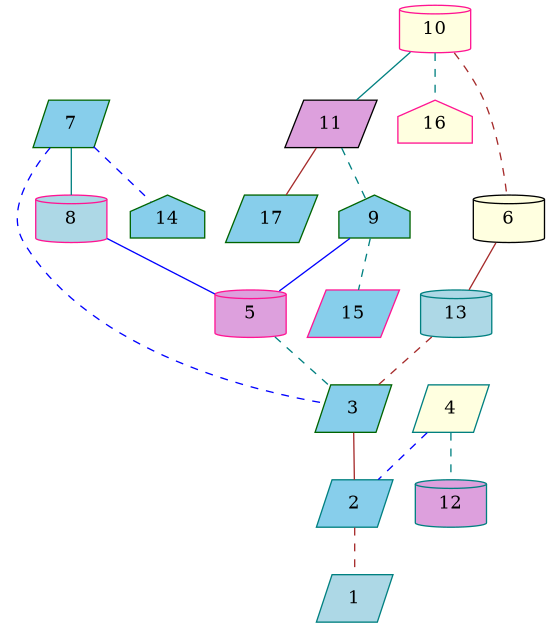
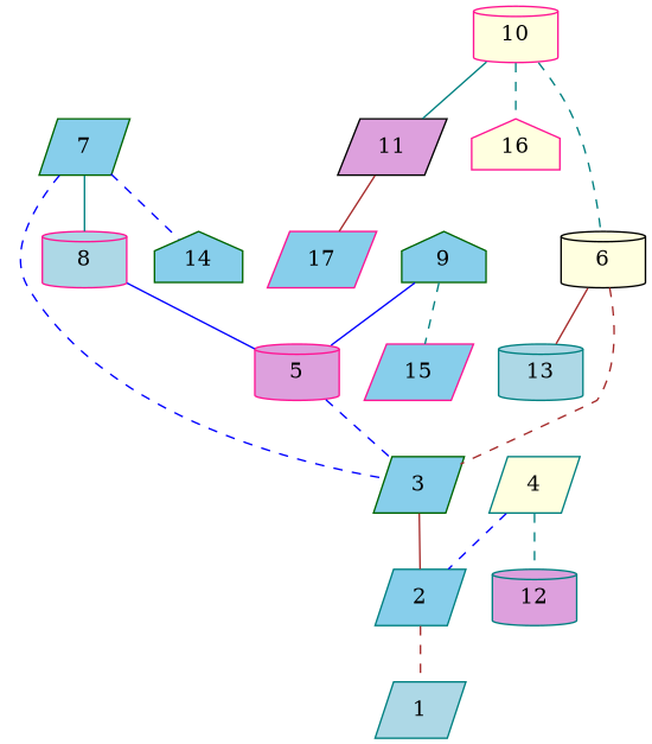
  graph {
    node [chem=C color=deeppink fillcolor=skyblue shape=parallelogram style=filled]
    edge [color=teal style=dashed valence=1]
    1 [chem=Cl color=teal fillcolor=lightblue]
    2 [color=teal]
    3 [color=darkgreen]
    4 [color=teal fillcolor=lightyellow]
    12 [chem=H color=teal fillcolor=plum shape=cylinder]
    5 [fillcolor=plum shape=cylinder]
    6 [color=black fillcolor=lightyellow shape=cylinder]
    13 [chem=H color=teal fillcolor=lightblue shape=cylinder]
    7 [color=darkgreen]
    8 [chem=N fillcolor=lightblue shape=cylinder]
    14 [chem=H color=darkgreen shape=house]
    9 [color=darkgreen shape=house]
    15 [chem=H]
    10 [fillcolor=lightyellow shape=cylinder]
    11 [color=black fillcolor=plum]
    16 [chem=H fillcolor=lightyellow shape=house]
-   17 [chem=H color=darkgreen]
+   17 [chem=H]
    2 -- 1 [color=brown]
    3 -- 2 [color=brown style=solid valence=2]
    4 -- 2 [color=blue]
    4 -- 12
-   5 -- 3
-   13 -- 3 [color=brown]
+   5 -- 3 [color=blue]
+   6 -- 3 [color=brown]
    6 -- 13 [color=brown style=solid]
    7 -- 3 [color=blue valence=2]
    7 -- 8 [style=solid]
    7 -- 14 [color=blue]
    8 -- 5 [color=blue style=solid valence=2]
    9 -- 5 [color=blue style=solid]
    9 -- 15
-   10 -- 6 [color=brown valence=2]
+   10 -- 6 [valence=2]
    10 -- 11 [style=solid]
    10 -- 16
-   11 -- 9 [valence=2]
    11 -- 17 [color=brown style=solid]
  }
